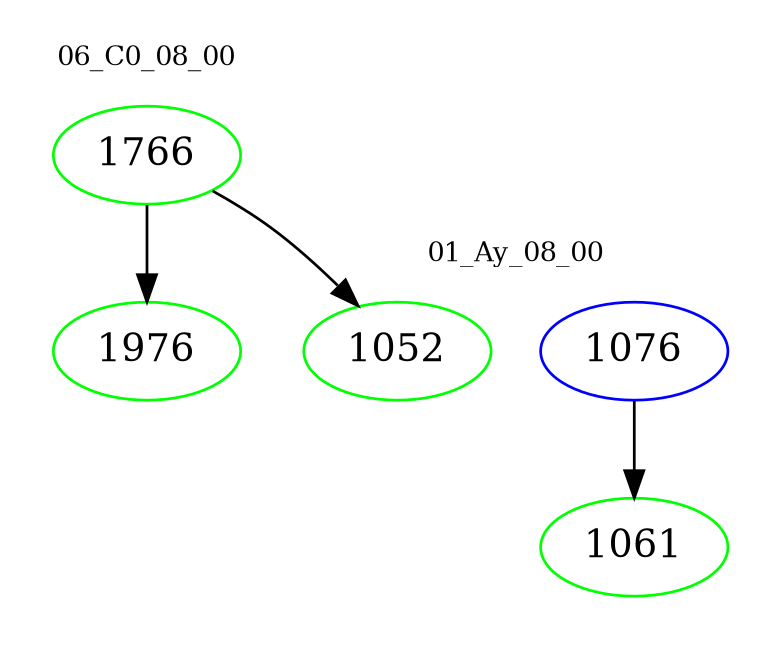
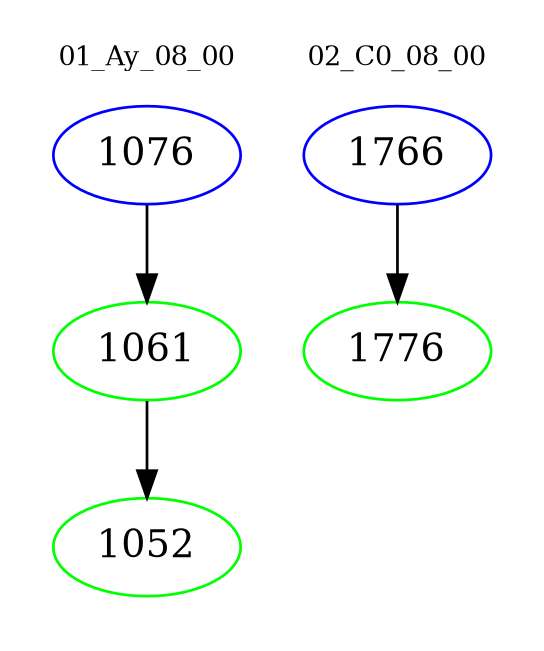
  digraph {
    node [color=green]
    edge [color=black]
    n1 [color=blue label=1076]
    n2 [label=1061]
    n3 [label=1052]
-   n4 [label=1766]
-   n5 [label=1976]
+   n4 [color=blue label=1766]
+   n5 [label=1776]
    subgraph cluster_1 {
      color=white
      fontsize=10
      label="01_Ay_08_00"
      n1
      n2
      n3
    }
    subgraph cluster_2 {
      color=white
      fontsize=10
-     label="06_C0_08_00"
+     label="02_C0_08_00"
      n4
      n5
    }
    n1 -> n2
-   n4 -> n3
+   n2 -> n3
    n4 -> n5
  }
